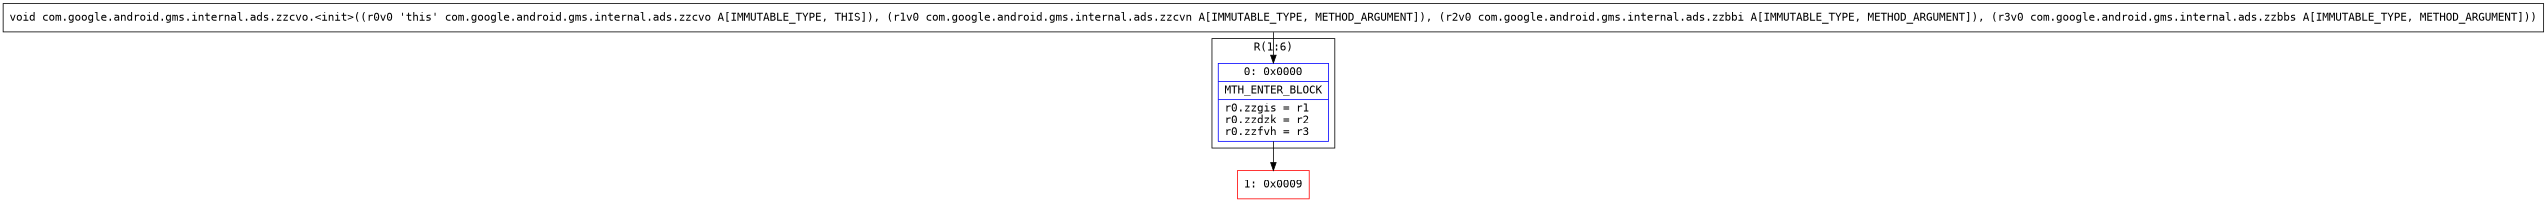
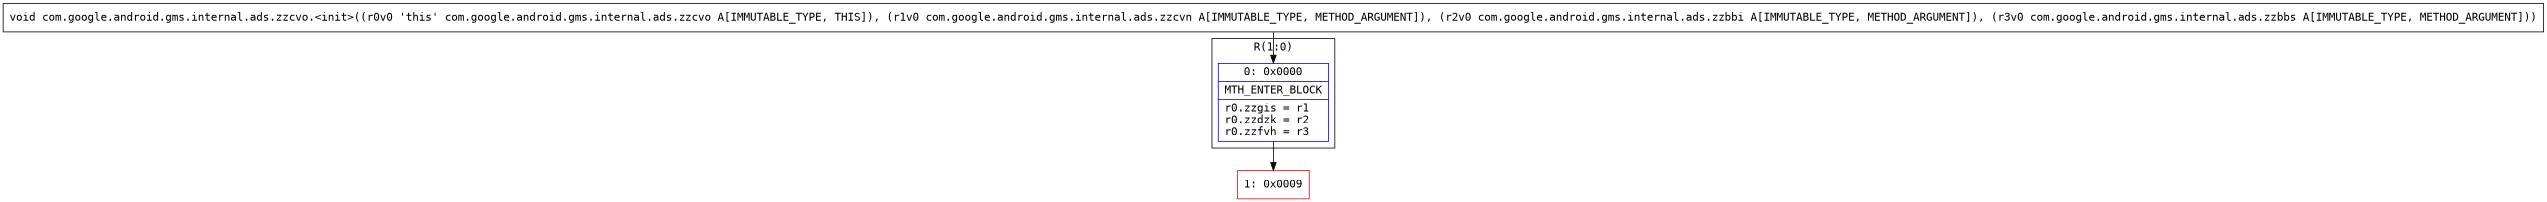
  digraph {
    fontname="DejaVu Sans Mono"
    node [shape=record fontname="DejaVu Sans Mono"]
    edge [fontname="DejaVu Sans Mono"]
    n1 [color=blue label="{0\:\ 0x0000|MTH_ENTER_BLOCK\l|r0.zzgis = r1\lr0.zzdzk = r2\lr0.zzfvh = r3\l}"]
    n2 [color=red label="{1\:\ 0x0009}"]
    n3 [label="{void com.google.android.gms.internal.ads.zzcvo.\<init\>((r0v0 'this' com.google.android.gms.internal.ads.zzcvo A[IMMUTABLE_TYPE, THIS]), (r1v0 com.google.android.gms.internal.ads.zzcvn A[IMMUTABLE_TYPE, METHOD_ARGUMENT]), (r2v0 com.google.android.gms.internal.ads.zzbbi A[IMMUTABLE_TYPE, METHOD_ARGUMENT]), (r3v0 com.google.android.gms.internal.ads.zzbbs A[IMMUTABLE_TYPE, METHOD_ARGUMENT])) }"]
    subgraph cluster_1 {
-     label="R(1:6)"
+     label="R(1:0)"
      n1
    }
    n1 -> n2
    n3 -> n1
  }
